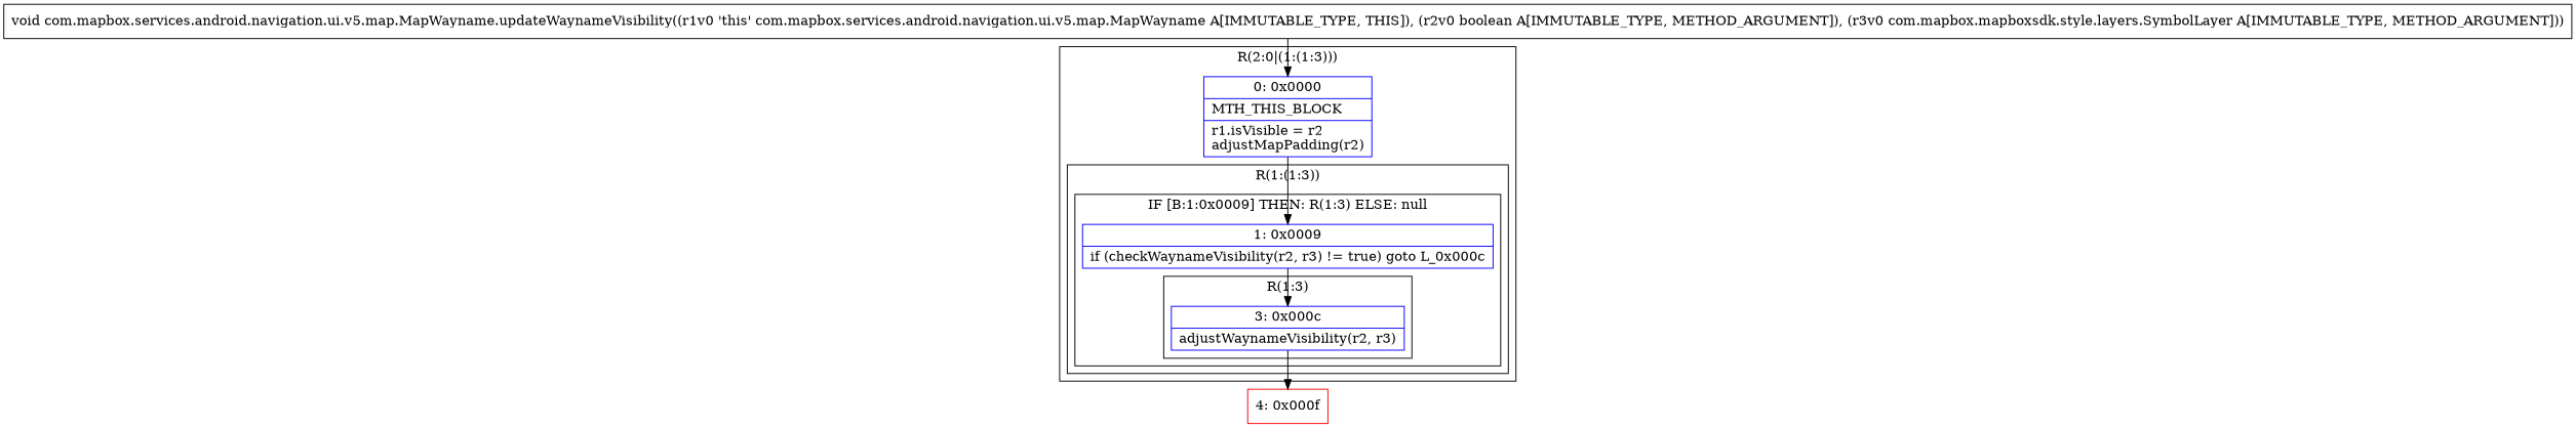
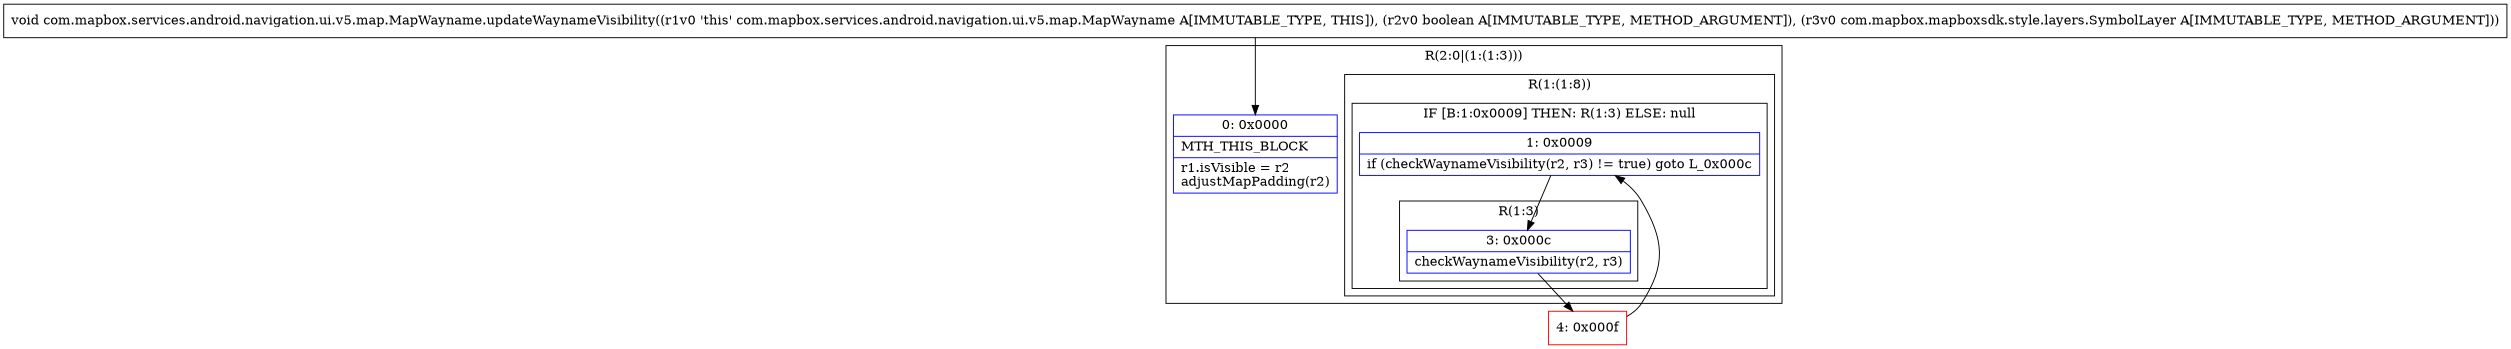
  digraph {
    node [color=blue shape=record]
-   n1 [label="{3\:\ 0x000c|adjustWaynameVisibility(r2, r3)\l}"]
+   n1 [label="{3\:\ 0x000c|checkWaynameVisibility(r2, r3)\l}"]
    n2 [label="{1\:\ 0x0009|if (checkWaynameVisibility(r2, r3) != true) goto L_0x000c\l}"]
    n3 [label="{0\:\ 0x0000|MTH_THIS_BLOCK\l|r1.isVisible = r2\ladjustMapPadding(r2)\l}"]
    n4 [color=red label="{4\:\ 0x000f}"]
    n5 [label="{void com.mapbox.services.android.navigation.ui.v5.map.MapWayname.updateWaynameVisibility((r1v0 'this' com.mapbox.services.android.navigation.ui.v5.map.MapWayname A[IMMUTABLE_TYPE, THIS]), (r2v0 boolean A[IMMUTABLE_TYPE, METHOD_ARGUMENT]), (r3v0 com.mapbox.mapboxsdk.style.layers.SymbolLayer A[IMMUTABLE_TYPE, METHOD_ARGUMENT])) }" color=""]
    subgraph cluster_1 {
      label="R(2:0|(1:(1:3)))"
      n3
      subgraph cluster_2 {
-       label="R(1:(1:3))"
+       label="R(1:(1:8))"
        subgraph cluster_3 {
          label="IF [B:1:0x0009] THEN: R(1:3) ELSE: null"
          n2
          subgraph cluster_4 {
            label="R(1:3)"
            n1
          }
        }
      }
    }
    n1 -> n4
    n2 -> n1
-   n3 -> n2
+   n4 -> n2
    n5 -> n3
  }
